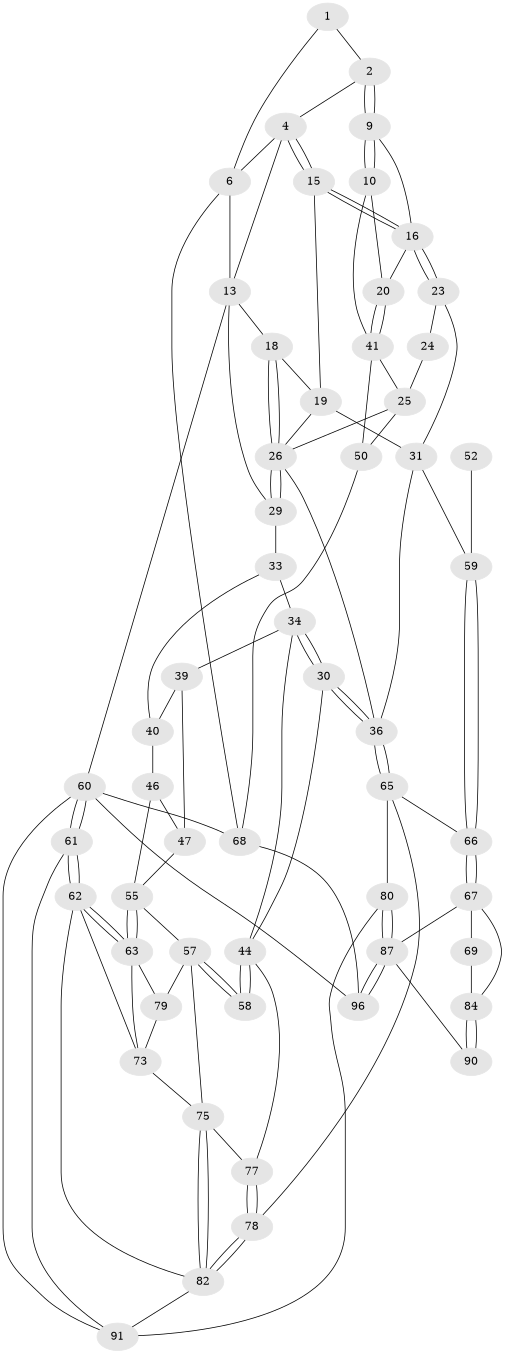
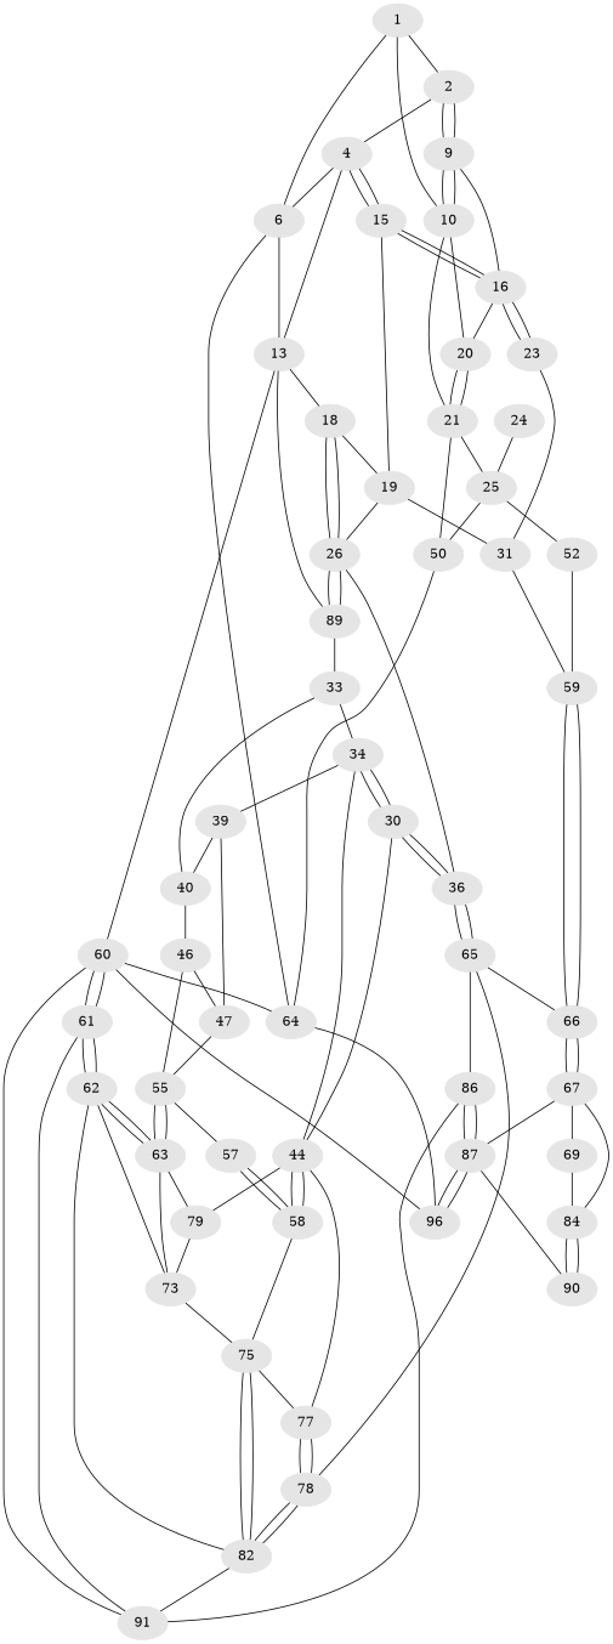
  graph {
    node [color=gray90 style=filled]
    1 [super="+7"]
    2 [super="+3"]
    6 [super="+8"]
    10 [super="+11"]
    4 [super="+5"]
    9 [super="+12"]
    13 [super="+14"]
-   64 [super="+93" label=68]
+   64 [super="+93"]
    20
-   21 [super="+22" label=41]
+   21 [super="+22"]
    15
    16 [super="+17"]
    18
-   29 [super="+30"]
+   29 [super="+30" label=89]
    60 [super="+95"]
    19 [super="+28"]
    96
    23 [super="+32"]
    25 [super="+49"]
    50 [super="+51"]
    26 [super="+27"]
    33 [super="+38"]
    61
    91 [super="+94"]
    31 [super="+42"]
    24 [super="+48"]
    36 [super="+37"]
    59
    52 [super="+53"]
    65 [super="+79"]
    34
    40 [super="+41"]
    66
    n34 [label=30]
    39 [super="+43"]
    44 [super="+45"]
    46 [super="+54"]
    47
    58
    77
    78
-   86 [label=80]
+   86
    55 [super="+56"]
    75 [super="+76"]
    57
    63 [super="+71"]
    n47 [label=79]
    73 [super="+74"]
    82 [super="+89"]
    67 [super="+68"]
    62 [super="+83"]
    90 [super="+92"]
    87 [super="+88"]
    69 [super="+81"]
    84 [super="+85"]
    1 -- 2
    1 -- 6
+   1 -- 10
    2 -- 4
    2 -- 9 [weight=2]
    2 -- 9
    6 -- 13
    6 -- 64
    10 -- 20
    10 -- 21
    4 -- 6
    4 -- 13
    4 -- 15
    4 -- 15
    9 -- 10
    9 -- 10
    9 -- 16
    13 -- 18
    13 -- 29
    13 -- 60
    64 -- 96
    20 -- 21
    20 -- 21
    21 -- 25
    21 -- 50
    15 -- 16
    15 -- 16
    15 -- 19
    16 -- 20
    16 -- 23
    16 -- 23
    18 -- 19
    18 -- 26
    18 -- 26
    29 -- 33 [weight=2]
    60 -- 64
    60 -- 96
    60 -- 61
    60 -- 61
    60 -- 91
    19 -- 26
    19 -- 31
    23 -- 31
-   23 -- 24 [weight=2]
    25 -- 50
-   25 -- 26
+   25 -- 52
    50 -- 64
    26 -- 29
    26 -- 29
    26 -- 36
    33 -- 34
    33 -- 40
    61 -- 91
    61 -- 62
    61 -- 62
-   31 -- 36
    31 -- 59
    24 -- 25
    36 -- 65
    36 -- 65
    59 -- 66
    59 -- 66
    52 -- 59
    65 -- 66
    65 -- 78
    65 -- 86
    34 -- n34
    34 -- n34
    34 -- 39
    34 -- 44
    40 -- 46 [weight=2]
    66 -- 67
    66 -- 67
    n34 -- 36
    n34 -- 36
    n34 -- 44
    39 -- 40
    39 -- 47
    44 -- 58
    44 -- 58
    44 -- 77
    46 -- 47
    46 -- 55
    47 -- 55
-   57 -- 75
+   58 -- 75
    77 -- 78
    77 -- 78
    78 -- 82
    78 -- 82
    86 -- 91
    86 -- 87
    86 -- 87
    55 -- 57
    55 -- 63
    55 -- 63
    75 -- 77
    75 -- 82
    75 -- 82
    57 -- 58
    57 -- 58
-   57 -- n47
+   44 -- n47
    63 -- n47
    63 -- 73
    n47 -- 73
    73 -- 75
    82 -- 91
    67 -- 87
    67 -- 69
    67 -- 84
    62 -- 63
    62 -- 63
    62 -- 73
    62 -- 82
    87 -- 96
    87 -- 96
    87 -- 90
    69 -- 84
    84 -- 90 [weight=2]
    84 -- 90
  }
